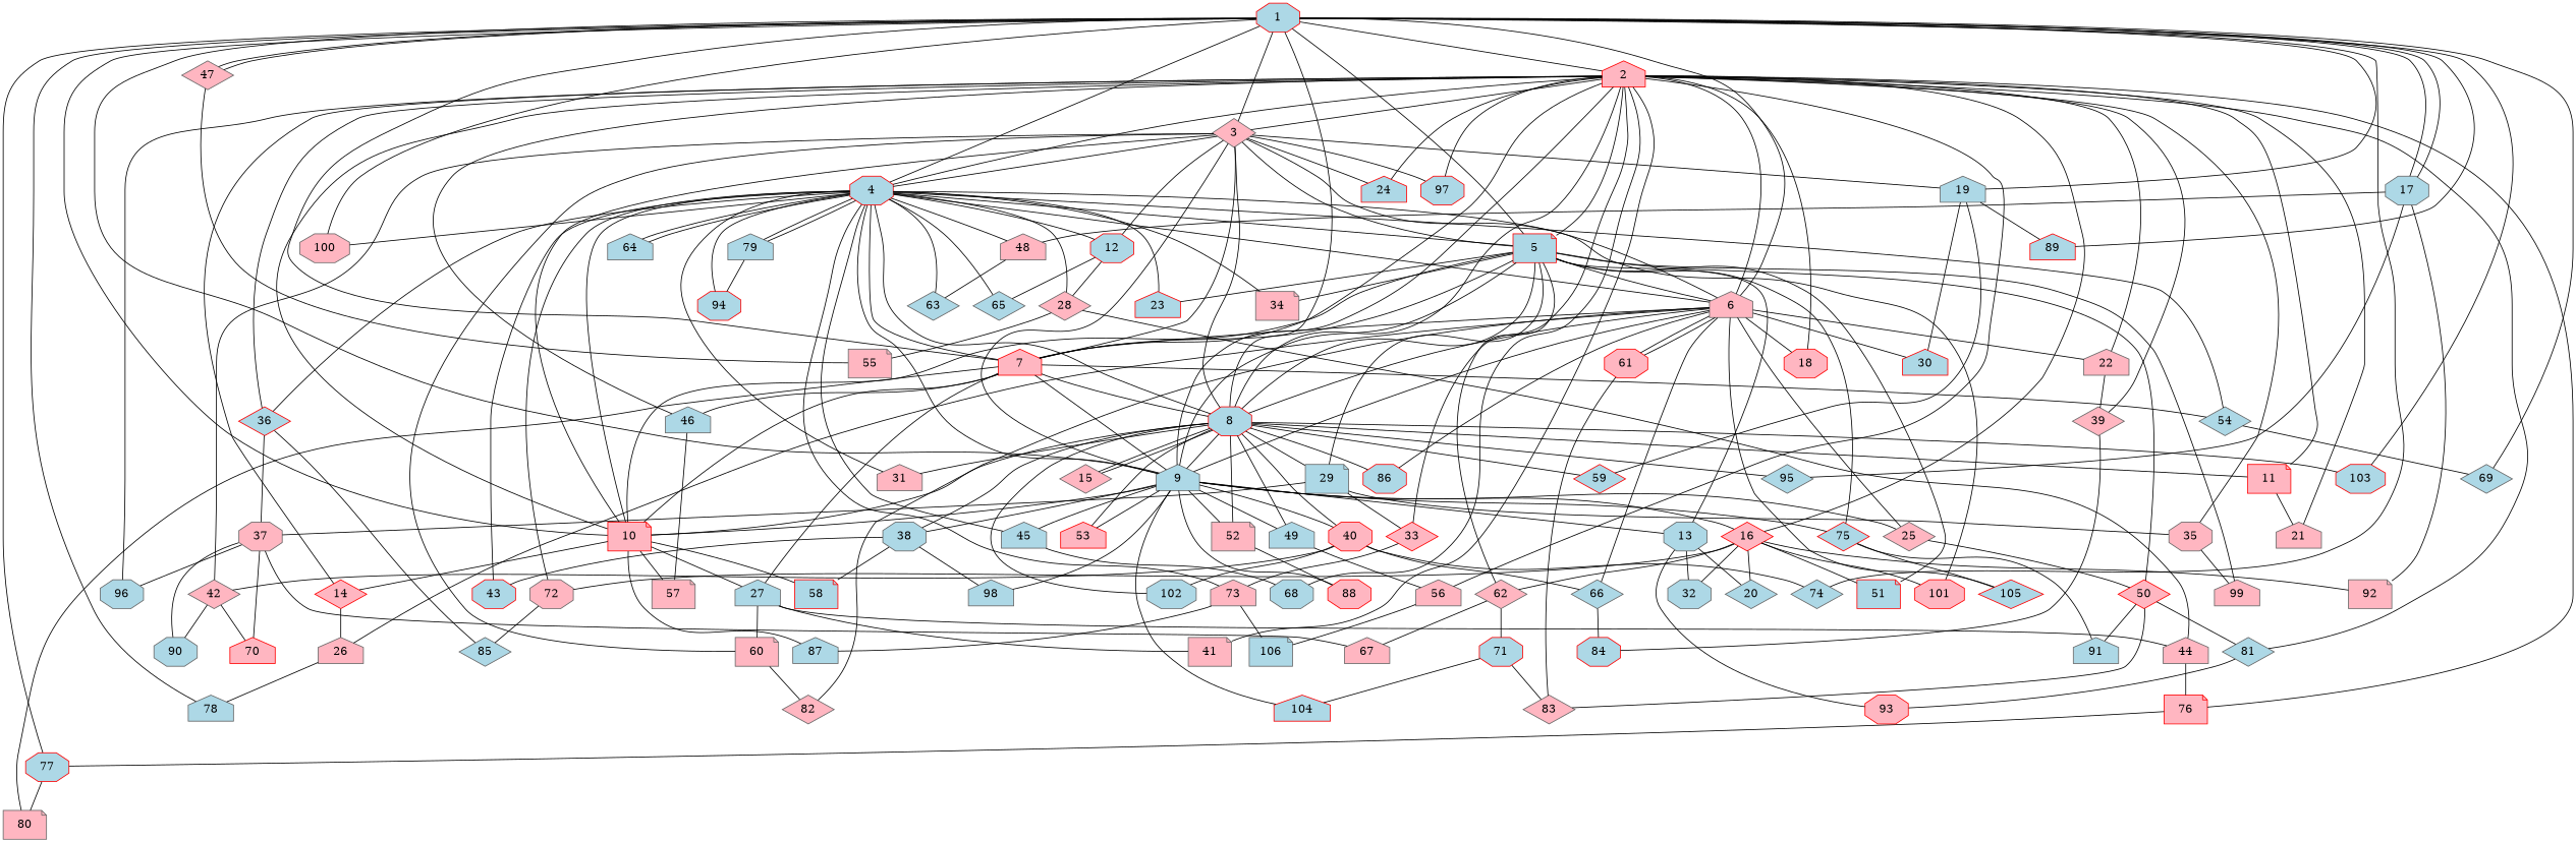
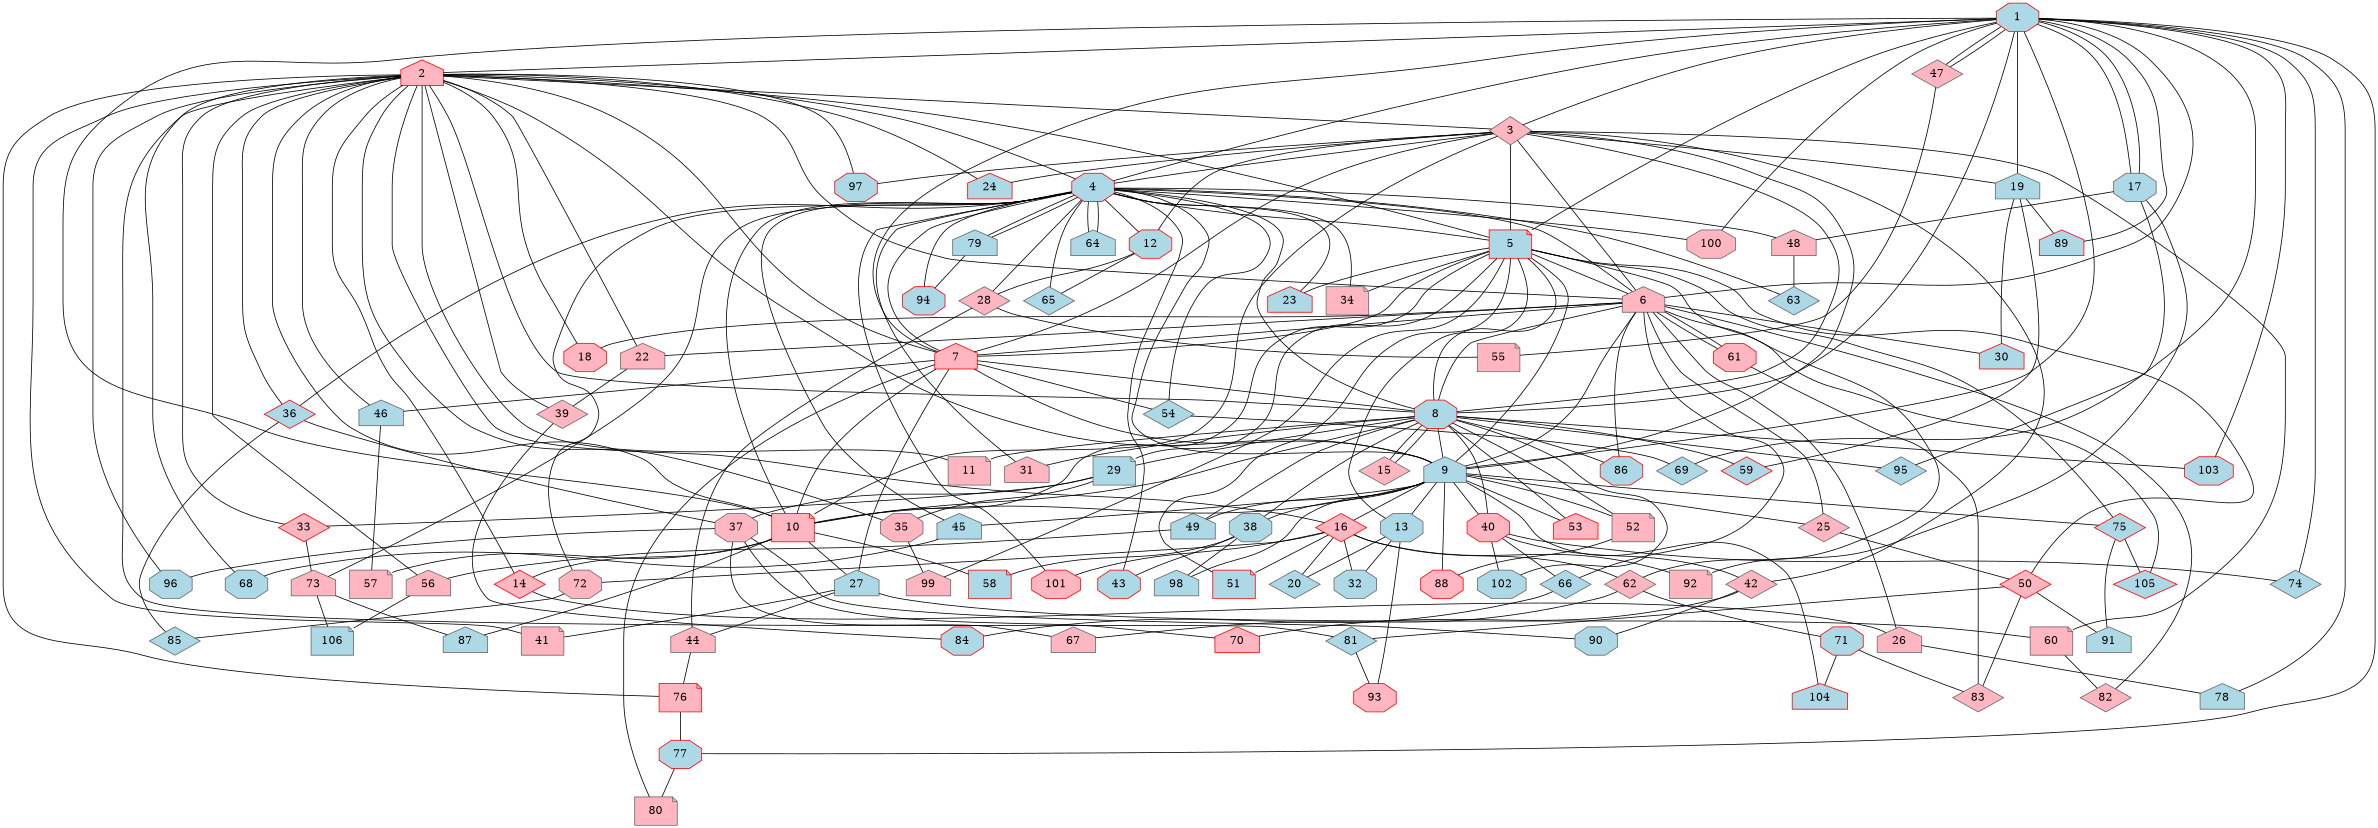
  graph {
    node [color=gray40 fillcolor=lightblue shape=house style=filled]
    1 [color=red shape=octagon]
    2 [color=red fillcolor=lightpink]
    3 [fillcolor=lightpink shape=diamond]
    4 [color=red shape=octagon]
    5 [color=red shape=note]
    6 [fillcolor=lightpink]
    7 [color=red fillcolor=lightpink]
    8 [color=red shape=octagon]
    9
    10 [color=red fillcolor=lightpink shape=note]
    17 [shape=octagon]
    19
    47 [fillcolor=lightpink shape=diamond]
    69 [shape=diamond]
    74 [shape=diamond]
    77 [color=red shape=octagon]
    78
    89 [color=red]
    100 [fillcolor=lightpink shape=octagon]
    103 [color=red shape=octagon]
-   11 [color=red fillcolor=lightpink shape=note]
+   11 [fillcolor=lightpink shape=note]
    14 [color=red fillcolor=lightpink shape=diamond]
    16 [color=red fillcolor=lightpink shape=diamond]
    18 [color=red fillcolor=lightpink shape=octagon]
-   21 [fillcolor=lightpink]
    22 [fillcolor=lightpink]
    24 [color=red]
    33 [color=red fillcolor=lightpink shape=diamond]
    35 [fillcolor=lightpink shape=octagon]
    36 [color=red shape=diamond]
    39 [fillcolor=lightpink shape=diamond]
    41 [fillcolor=lightpink shape=note]
    46
    56 [fillcolor=lightpink]
    68 [shape=octagon]
    76 [color=red fillcolor=lightpink shape=note]
    81 [shape=diamond]
    96 [shape=octagon]
    97 [color=red shape=octagon]
    12 [color=red shape=octagon]
    42 [fillcolor=lightpink shape=diamond]
    60 [fillcolor=lightpink shape=note]
    23 [color=red]
    28 [fillcolor=lightpink shape=diamond]
    31 [fillcolor=lightpink]
    34 [fillcolor=lightpink shape=note]
    43 [color=red shape=octagon]
    45
    48 [fillcolor=lightpink]
    54 [shape=diamond]
    63 [shape=diamond]
    64
    65 [shape=diamond]
    72 [fillcolor=lightpink shape=octagon]
    73 [fillcolor=lightpink]
    79
    94 [color=red shape=octagon]
    101 [color=red fillcolor=lightpink shape=octagon]
    13 [shape=octagon]
    29 [shape=note]
    50 [color=red fillcolor=lightpink shape=diamond]
    51 [color=red shape=note]
    62 [fillcolor=lightpink shape=diamond]
    75 [color=red shape=diamond]
    99 [fillcolor=lightpink]
    25 [fillcolor=lightpink shape=diamond]
    26 [fillcolor=lightpink]
    30 [color=red]
    61 [color=red fillcolor=lightpink shape=octagon]
    66 [shape=diamond]
    82 [fillcolor=lightpink shape=diamond]
    86 [color=red shape=octagon]
    105 [color=red shape=diamond]
    27
    80 [fillcolor=lightpink shape=note]
    15 [fillcolor=lightpink shape=diamond]
    38 [shape=octagon]
    40 [color=red fillcolor=lightpink shape=octagon]
    49
    52 [fillcolor=lightpink shape=note]
    53 [color=red fillcolor=lightpink]
    59 [color=red shape=diamond]
    95 [shape=diamond]
    102 [shape=octagon]
    88 [color=red fillcolor=lightpink shape=octagon]
    98
    104 [color=red]
    57 [fillcolor=lightpink shape=note]
    58 [color=red shape=note]
    87
    92 [fillcolor=lightpink shape=note]
    55 [fillcolor=lightpink shape=note]
    20 [shape=diamond]
    32 [shape=octagon]
    37 [fillcolor=lightpink shape=octagon]
    85 [shape=diamond]
    84 [color=red shape=octagon]
    106 [shape=note]
    93 [color=red fillcolor=lightpink shape=octagon]
    70 [color=red fillcolor=lightpink]
    90 [shape=octagon]
    44 [fillcolor=lightpink]
    91
    83 [fillcolor=lightpink shape=diamond]
    67 [fillcolor=lightpink]
    71 [color=red shape=octagon]
    1 -- 2
    1 -- 3
    1 -- 4
    1 -- 5
    1 -- 6
    1 -- 7
    1 -- 8
    1 -- 9
    1 -- 10
    1 -- 17
    1 -- 17
    1 -- 19
    1 -- 47
    1 -- 47
    1 -- 69
    1 -- 74
    1 -- 77
    1 -- 78
    1 -- 89
    1 -- 100
    1 -- 103
    2 -- 3
    2 -- 4
    2 -- 5
    2 -- 6
    2 -- 7
    2 -- 8
    2 -- 9
    2 -- 10
    2 -- 11
    2 -- 14
    2 -- 16
    2 -- 18
-   2 -- 21
    2 -- 22
    2 -- 24
    2 -- 33
    2 -- 35
    2 -- 36
    2 -- 39
    2 -- 41
    2 -- 46
    2 -- 56
    2 -- 68
    2 -- 76
    2 -- 81
    2 -- 96
    2 -- 97
    3 -- 4
    3 -- 5
    3 -- 6
    3 -- 7
    3 -- 8
    3 -- 9
    3 -- 10
    3 -- 19
    3 -- 24
    3 -- 97
    3 -- 12
    3 -- 42
    3 -- 60
    4 -- 5
    4 -- 6
    4 -- 7
    4 -- 8
    4 -- 9
    4 -- 10
    4 -- 100
    4 -- 36
    4 -- 12
    4 -- 23
    4 -- 28
    4 -- 31
    4 -- 34
    4 -- 43
    4 -- 45
    4 -- 48
    4 -- 54
    4 -- 63
    4 -- 64
    4 -- 64
    4 -- 65
    4 -- 72
    4 -- 73
    4 -- 79
    4 -- 79
    4 -- 94
    4 -- 101
    5 -- 6
    5 -- 7
    5 -- 8
    5 -- 9
    5 -- 10
    5 -- 23
    5 -- 34
    5 -- 13
    5 -- 29
    5 -- 50
    5 -- 51
    5 -- 62
    5 -- 75
    5 -- 99
    6 -- 7
    6 -- 8
    6 -- 9
    6 -- 18
    6 -- 22
    6 -- 25
    6 -- 26
    6 -- 30
    6 -- 61
    6 -- 61
    6 -- 66
    6 -- 82
    6 -- 86
    6 -- 105
    7 -- 8
    7 -- 9
    7 -- 10
    7 -- 46
    7 -- 54
    7 -- 27
    7 -- 80
    8 -- 9
    8 -- 10
    8 -- 103
    8 -- 11
    8 -- 31
    8 -- 29
    8 -- 86
    8 -- 15
    8 -- 15
    8 -- 38
    8 -- 40
    8 -- 49
    8 -- 52
    8 -- 53
    8 -- 59
    8 -- 95
    8 -- 102
    9 -- 10
    9 -- 16
    9 -- 45
    9 -- 13
    9 -- 75
    9 -- 25
    9 -- 38
    9 -- 40
    9 -- 49
    9 -- 52
    9 -- 53
    9 -- 88
    9 -- 98
    9 -- 104
    10 -- 14
    10 -- 27
    10 -- 57
    10 -- 58
    10 -- 87
    17 -- 48
    17 -- 95
    17 -- 92
    19 -- 89
    19 -- 30
    19 -- 59
    47 -- 55
    77 -- 80
-   11 -- 21
    14 -- 26
    16 -- 72
    16 -- 101
    16 -- 51
    16 -- 62
    16 -- 92
    16 -- 20
    16 -- 32
    22 -- 39
    33 -- 73
    35 -- 99
    36 -- 37
    36 -- 85
    39 -- 84
    46 -- 57
    56 -- 106
    76 -- 77
    81 -- 93
    12 -- 28
    12 -- 65
    42 -- 70
    42 -- 90
    60 -- 82
    28 -- 55
    28 -- 44
    45 -- 68
    48 -- 63
    54 -- 69
    72 -- 85
    73 -- 87
    73 -- 106
    79 -- 94
    13 -- 20
    13 -- 32
    13 -- 93
    29 -- 33
    29 -- 35
    29 -- 37
    50 -- 81
    50 -- 91
    50 -- 83
    62 -- 67
    62 -- 71
    75 -- 105
    75 -- 91
    25 -- 50
    26 -- 78
    61 -- 83
    66 -- 84
    27 -- 41
    27 -- 60
    27 -- 44
    38 -- 43
    38 -- 98
    38 -- 58
    40 -- 74
    40 -- 42
    40 -- 66
    40 -- 102
    49 -- 56
    52 -- 88
    37 -- 96
    37 -- 70
    37 -- 90
    37 -- 67
    44 -- 76
    71 -- 104
    71 -- 83
  }
